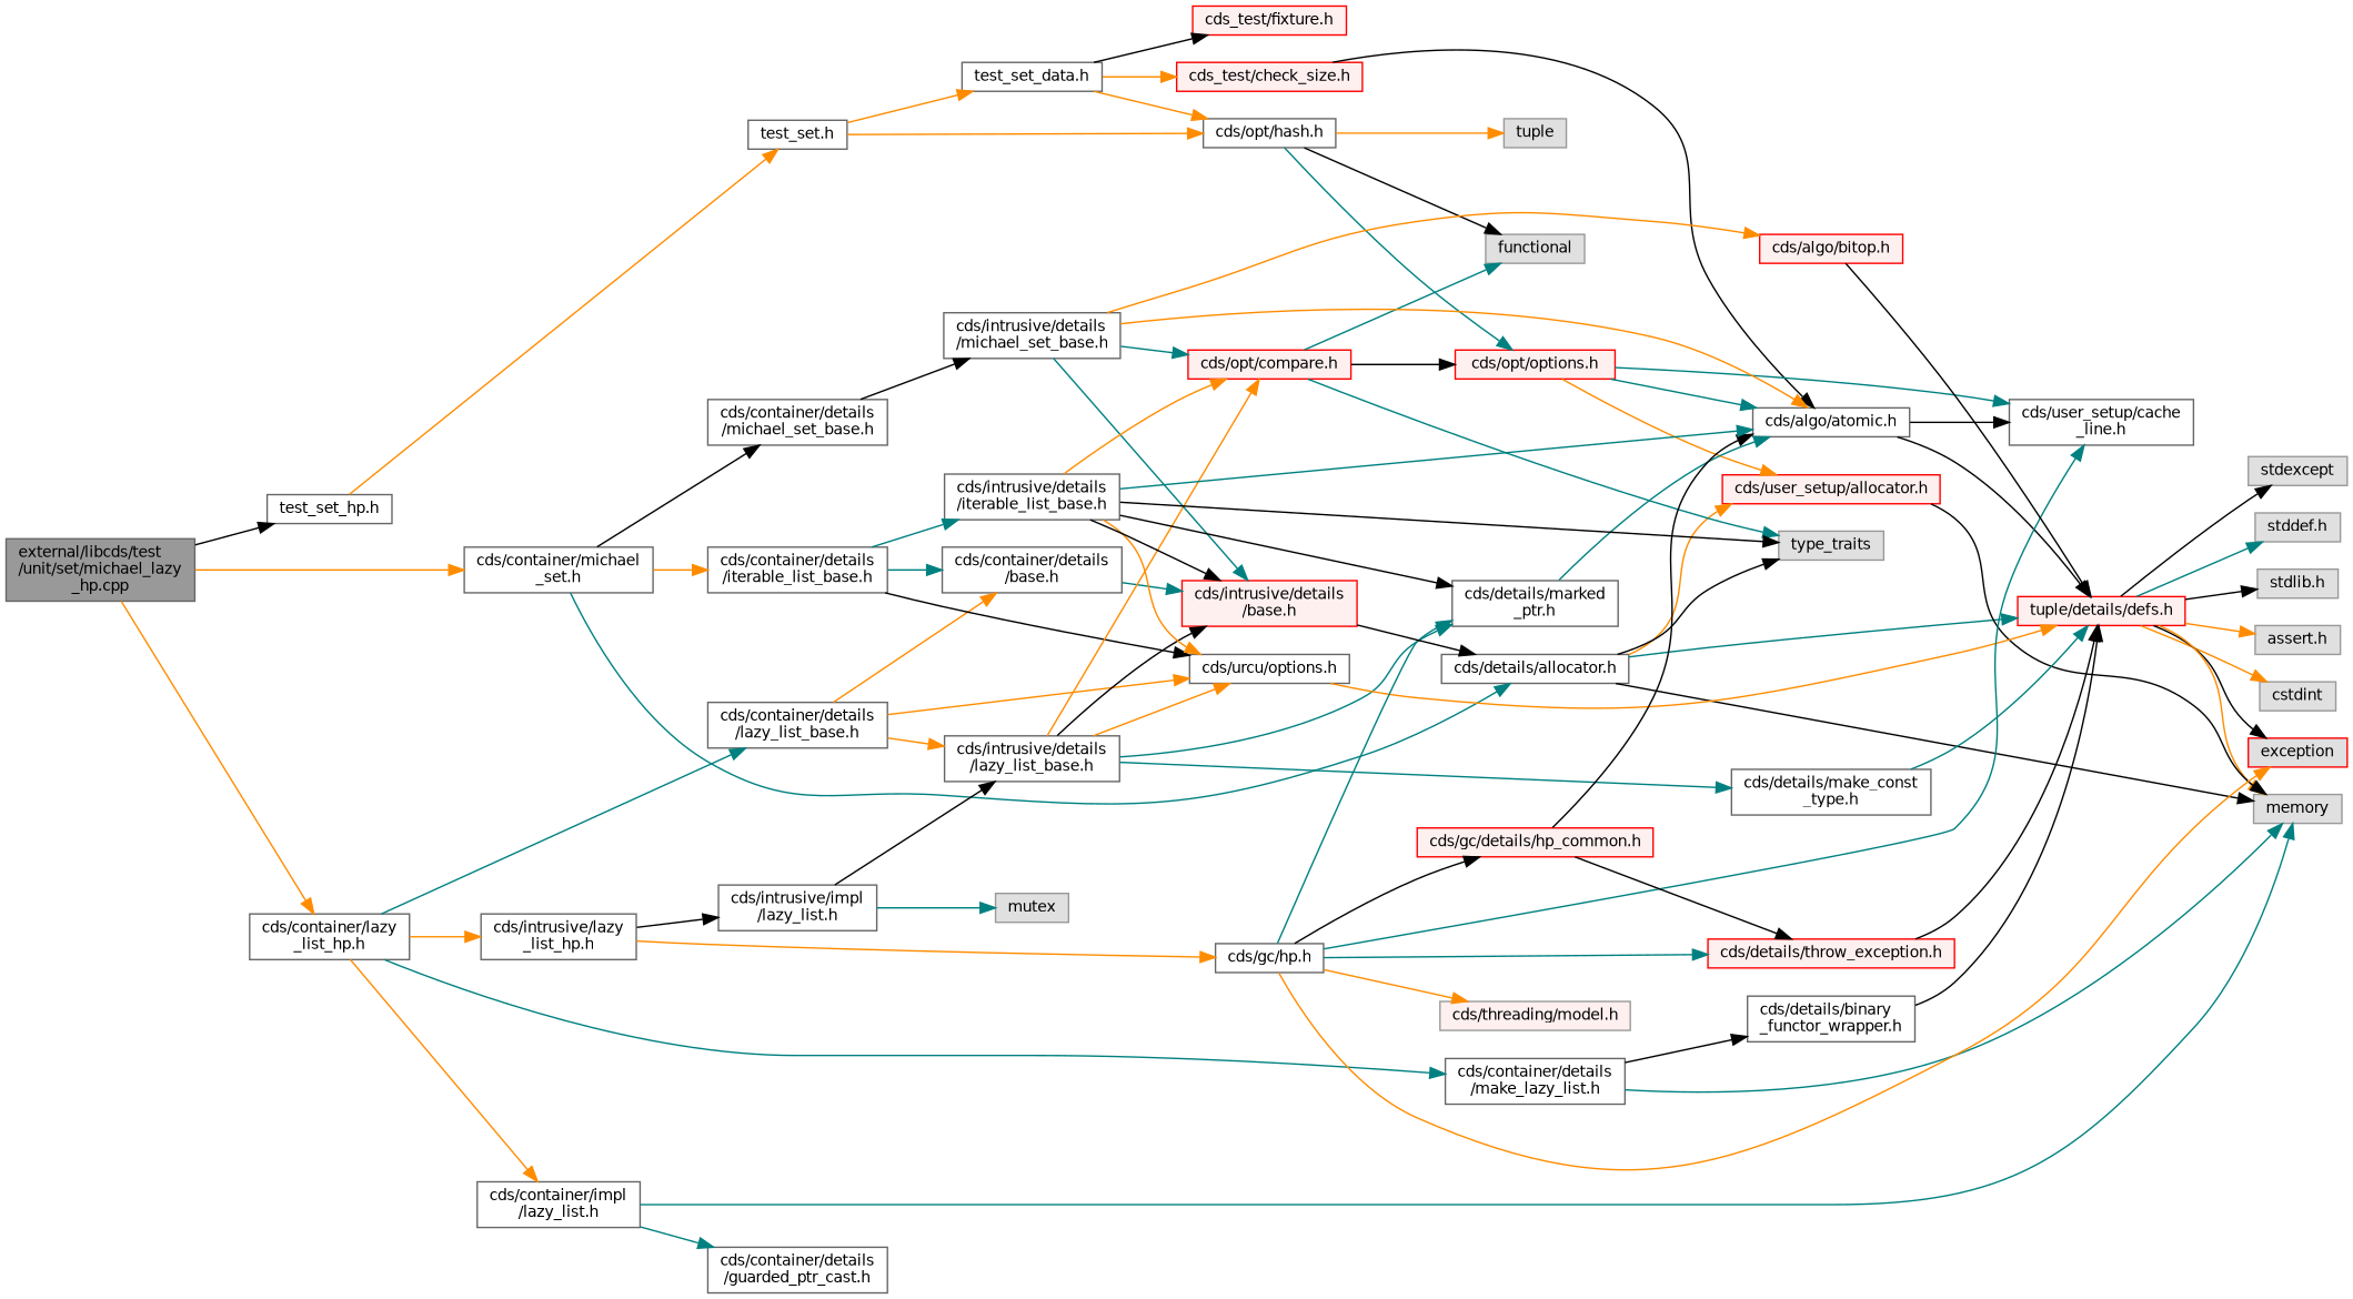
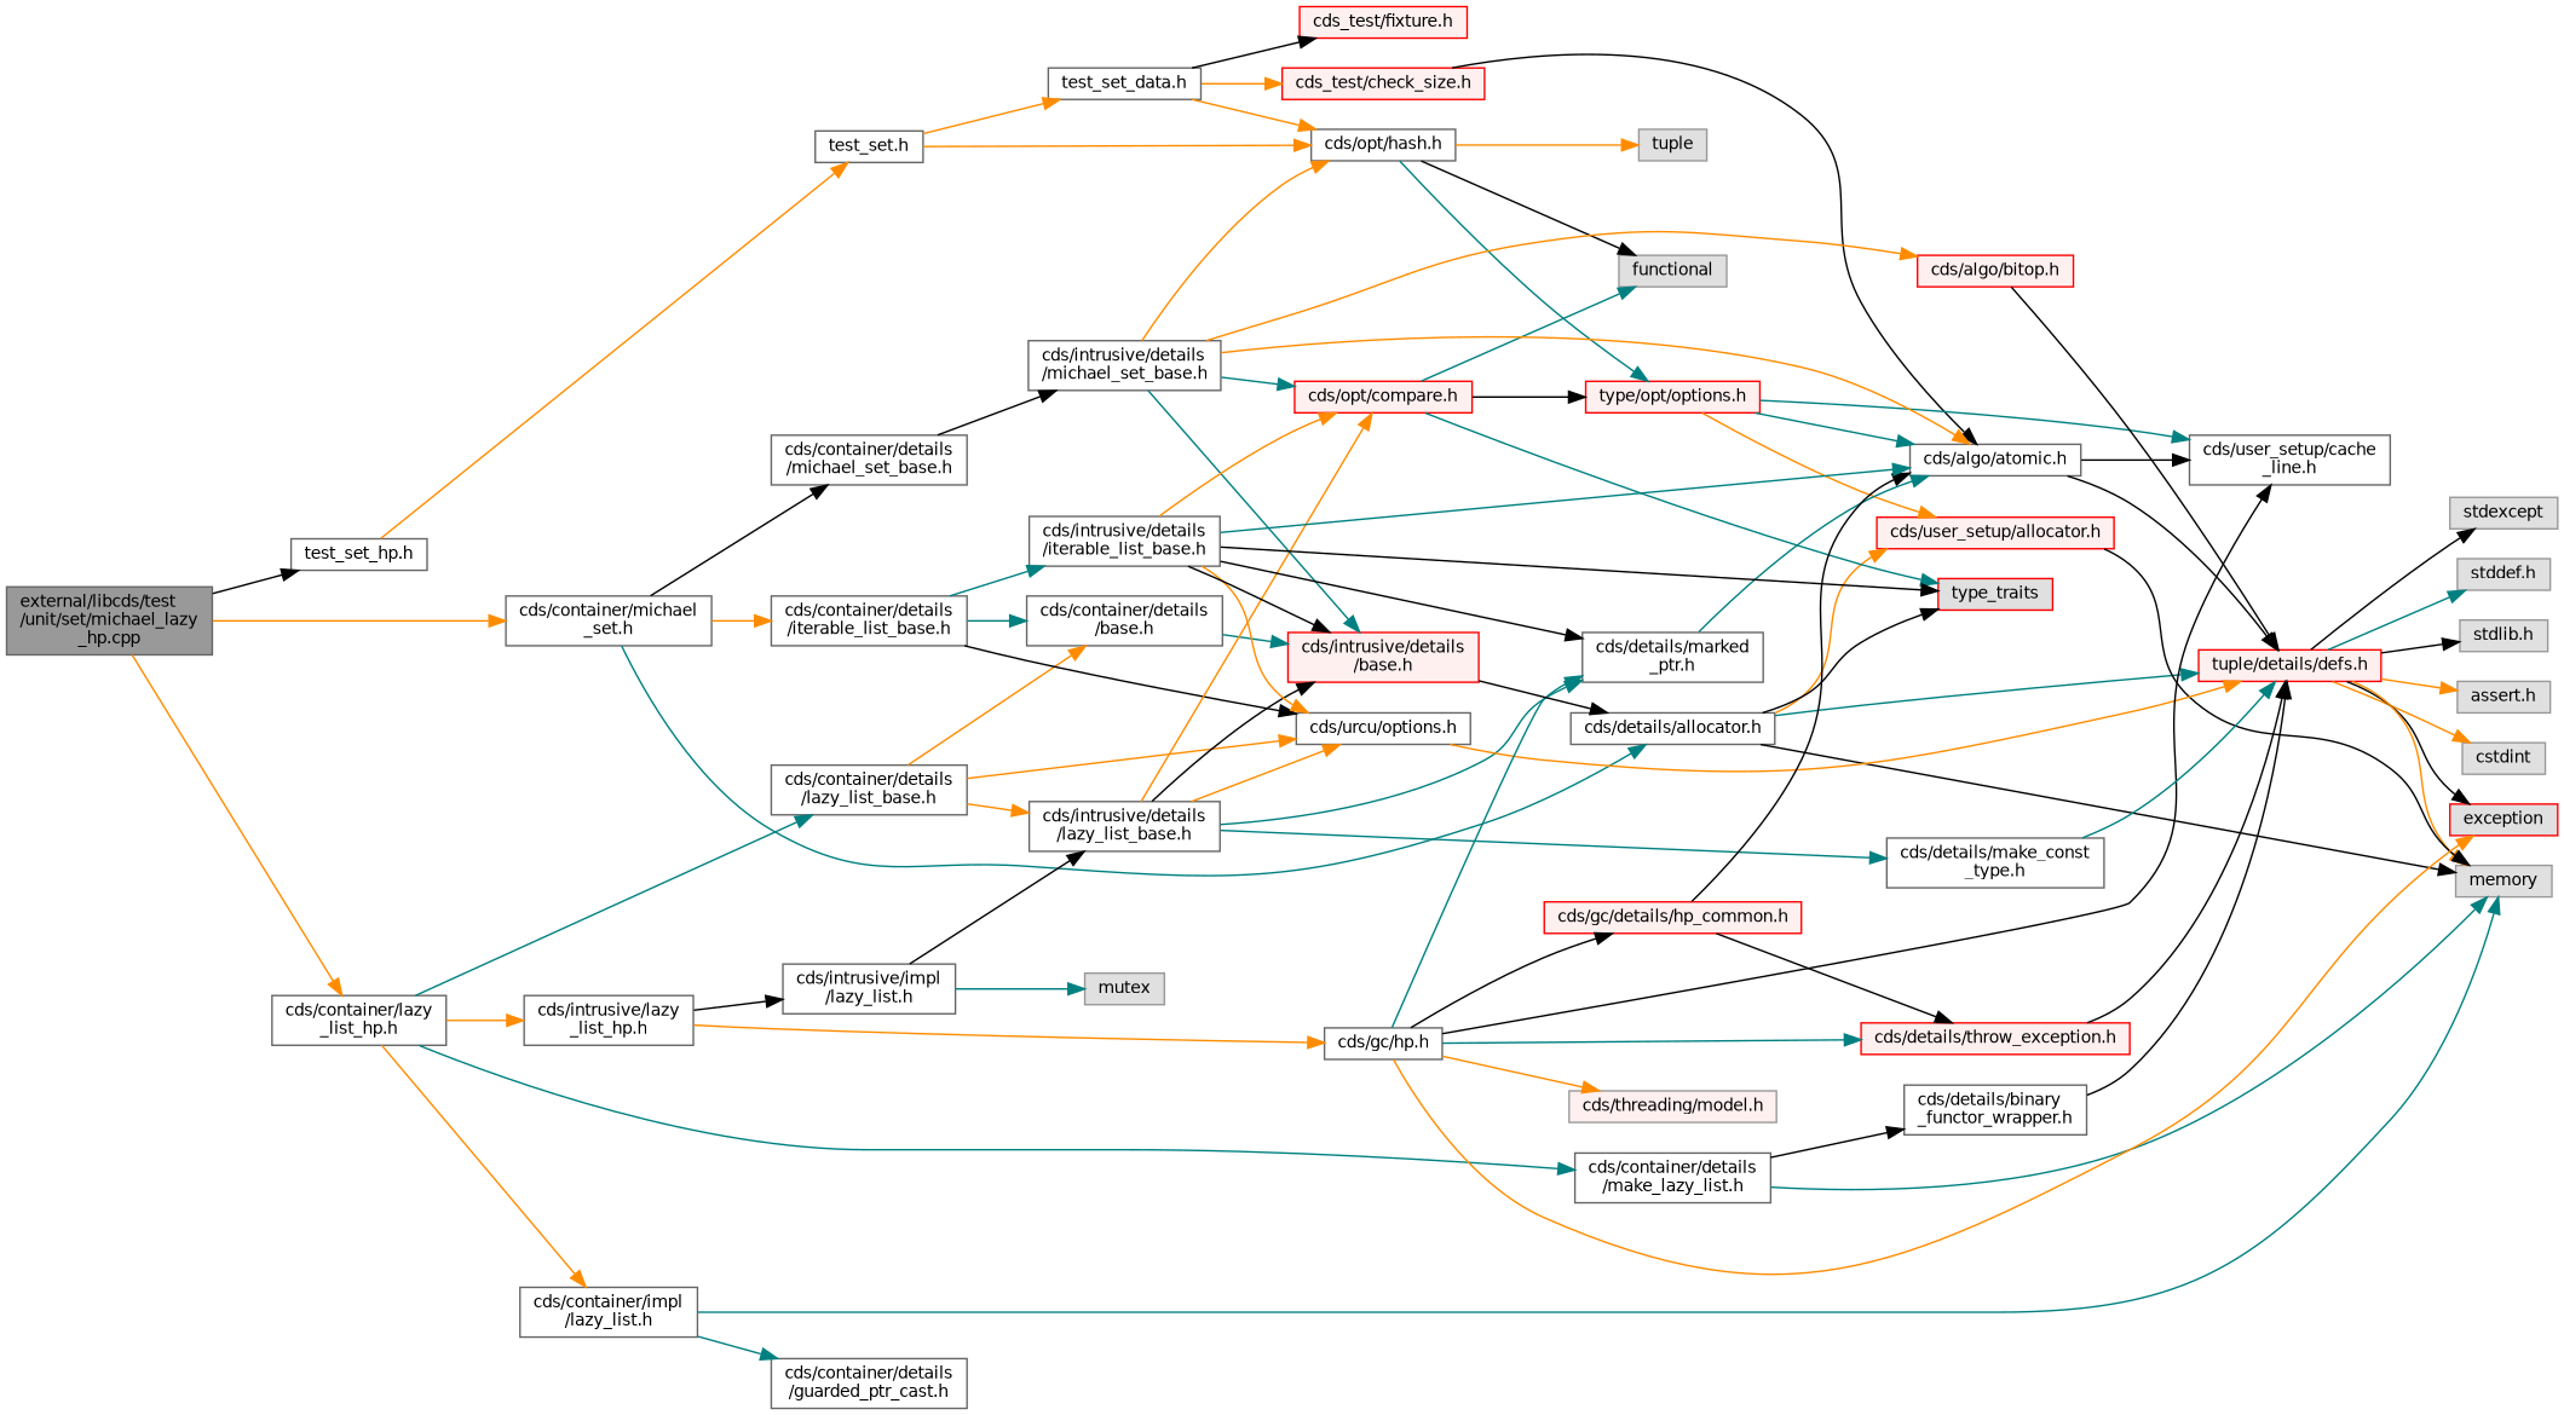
  digraph {
    rankdir=LR
    node [color=grey40 fillcolor=white fontname=Helvetica fontsize=10 shape=box style=filled]
    edge [color=black fontname=Helvetica fontsize=10 labelfontname=Helvetica labelfontsize=10 style=solid]
    n1 [color=gray40 fillcolor=grey60 fontcolor=black height=0.2 label="external/libcds/test\l/unit/set/michael_lazy\l_hp.cpp" width=0.4]
    n2 [height=0.2 label="test_set_hp.h" width=0.4]
    n3 [height=0.2 label="cds/container/lazy\l_list_hp.h" width=0.4]
    n4 [height=0.2 label="cds/container/michael\l_set.h" width=0.4]
    n5 [height=0.2 label="test_set.h" width=0.4]
    n6 [height=0.2 label="cds/container/details\l/lazy_list_base.h" width=0.4]
    n7 [height=0.2 label="cds/intrusive/lazy\l_list_hp.h" width=0.4]
    n8 [height=0.2 label="cds/container/details\l/make_lazy_list.h" width=0.4]
    n9 [height=0.2 label="cds/container/impl\l/lazy_list.h" width=0.4]
    n10 [height=0.2 label="cds/details/allocator.h" width=0.4]
    n11 [height=0.2 label="cds/container/details\l/michael_set_base.h" width=0.4]
    n12 [height=0.2 label="cds/container/details\l/iterable_list_base.h" width=0.4]
    n13 [height=0.2 label="test_set_data.h" width=0.4]
    n14 [height=0.2 label="cds/opt/hash.h" width=0.4]
    n15 [color=red fillcolor="#FFF0F0" height=0.2 label="cds_test/check_size.h" width=0.4]
    n16 [color=red fillcolor="#FFF0F0" height=0.2 label="cds_test/fixture.h" width=0.4]
    n17 [color=grey60 fillcolor="#E0E0E0" height=0.2 label=tuple width=0.4]
    n18 [color=grey60 fillcolor="#E0E0E0" height=0.2 label=functional width=0.4]
-   n19 [color=red fillcolor="#FFF0F0" height=0.2 label="cds/opt/options.h" width=0.4]
+   n19 [color=red fillcolor="#FFF0F0" height=0.2 label="type/opt/options.h" width=0.4]
    n20 [height=0.2 label="cds/algo/atomic.h" width=0.4]
    n21 [color=red fillcolor="#FFF0F0" height=0.2 label="tuple/details/defs.h" width=0.4]
    n22 [height=0.2 label="cds/user_setup/cache\l_line.h" width=0.4]
    n23 [color=grey60 fillcolor="#E0E0E0" height=0.2 label="stddef.h" width=0.4]
    n24 [color=grey60 fillcolor="#E0E0E0" height=0.2 label="stdlib.h" width=0.4]
    n25 [color=grey60 fillcolor="#E0E0E0" height=0.2 label="assert.h" width=0.4]
    n26 [color=grey60 fillcolor="#E0E0E0" height=0.2 label=cstdint width=0.4]
    n27 [color=red fillcolor="#E0E0E0" height=0.2 label=exception width=0.4]
    n28 [color=grey60 fillcolor="#E0E0E0" height=0.2 label=stdexcept width=0.4]
    n29 [color=grey60 fillcolor="#E0E0E0" height=0.2 label=memory width=0.4]
    n30 [color=red fillcolor="#FFF0F0" height=0.2 label="cds/user_setup/allocator.h" width=0.4]
    n31 [height=0.2 label="cds/container/details\l/base.h" width=0.4]
    n32 [height=0.2 label="cds/intrusive/details\l/lazy_list_base.h" width=0.4]
    n33 [height=0.2 label="cds/urcu/options.h" width=0.4]
    n34 [height=0.2 label="cds/intrusive/impl\l/lazy_list.h" width=0.4]
    n35 [height=0.2 label="cds/gc/hp.h" width=0.4]
    n36 [height=0.2 label="cds/details/binary\l_functor_wrapper.h" width=0.4]
    n37 [height=0.2 label="cds/container/details\l/guarded_ptr_cast.h" width=0.4]
    n38 [color=red fillcolor="#FFF0F0" height=0.2 label="cds/intrusive/details\l/base.h" width=0.4]
    n39 [color=red fillcolor="#FFF0F0" height=0.2 label="cds/opt/compare.h" width=0.4]
    n40 [height=0.2 label="cds/details/marked\l_ptr.h" width=0.4]
    n41 [height=0.2 label="cds/details/make_const\l_type.h" width=0.4]
-   n42 [color=grey60 fillcolor="#E0E0E0" height=0.2 label=type_traits width=0.4]
+   n42 [color=red fillcolor="#E0E0E0" height=0.2 label=type_traits width=0.4]
    n43 [color=grey60 fillcolor="#E0E0E0" height=0.2 label=mutex width=0.4]
    n44 [color=red fillcolor="#FFF0F0" height=0.2 label="cds/gc/details/hp_common.h" width=0.4]
    n45 [color=red fillcolor="#FFF0F0" height=0.2 label="cds/details/throw_exception.h" width=0.4]
    n46 [color=grey60 fillcolor="#FFF0F0" height=0.2 label="cds/threading/model.h" width=0.4]
    n47 [height=0.2 label="cds/intrusive/details\l/michael_set_base.h" width=0.4]
    n48 [height=0.2 label="cds/intrusive/details\l/iterable_list_base.h" width=0.4]
    n49 [color=red fillcolor="#FFF0F0" height=0.2 label="cds/algo/bitop.h" width=0.4]
    n1 -> n2
    n1 -> n3 [color=darkorange]
    n1 -> n4 [color=darkorange]
    n2 -> n5 [color=darkorange]
    n3 -> n6 [color=teal]
    n3 -> n7 [color=darkorange]
    n3 -> n8 [color=teal]
    n3 -> n9 [color=darkorange]
    n4 -> n10 [color=teal]
    n4 -> n11
    n4 -> n12 [color=darkorange]
    n5 -> n13 [color=darkorange]
    n5 -> n14 [color=darkorange]
    n6 -> n31 [color=darkorange]
    n6 -> n32 [color=darkorange]
    n6 -> n33 [color=darkorange]
    n7 -> n34
    n7 -> n35 [color=darkorange]
    n8 -> n29 [color=teal]
    n8 -> n36
    n9 -> n29 [color=teal]
    n9 -> n37 [color=teal]
    n10 -> n21 [color=teal]
    n10 -> n29
    n10 -> n30 [color=darkorange]
    n10 -> n42
    n11 -> n47
    n12 -> n31 [color=teal]
    n12 -> n33
    n12 -> n48 [color=teal]
    n13 -> n14 [color=darkorange]
    n13 -> n15 [color=darkorange]
    n13 -> n16
    n14 -> n17 [color=darkorange]
    n14 -> n18
    n14 -> n19 [color=teal]
    n15 -> n20
    n19 -> n20 [color=teal]
    n19 -> n22 [color=teal]
    n19 -> n30 [color=darkorange]
    n20 -> n21
    n20 -> n22
    n21 -> n23 [color=teal]
    n21 -> n24
    n21 -> n25 [color=darkorange]
    n21 -> n26 [color=darkorange]
    n21 -> n27
    n21 -> n28
    n21 -> n29 [color=darkorange]
    n30 -> n29
    n31 -> n38 [color=teal]
    n32 -> n33 [color=darkorange]
    n32 -> n38
    n32 -> n39 [color=darkorange]
    n32 -> n40 [color=teal]
    n32 -> n41 [color=teal]
    n33 -> n21 [color=darkorange]
    n34 -> n32
    n34 -> n43 [color=teal]
-   n35 -> n22 [color=teal]
+   n35 -> n22
    n35 -> n27 [color=darkorange]
    n35 -> n40 [color=teal]
    n35 -> n44
    n35 -> n45 [color=teal]
    n35 -> n46 [color=darkorange]
    n36 -> n21
    n38 -> n10
    n39 -> n18 [color=teal]
    n39 -> n19
    n39 -> n42 [color=teal]
    n40 -> n20 [color=teal]
    n41 -> n21 [color=teal]
    n44 -> n20
    n44 -> n45
    n45 -> n21
+   n47 -> n14 [color=darkorange]
    n47 -> n20 [color=darkorange]
    n47 -> n38 [color=teal]
    n47 -> n39 [color=teal]
    n47 -> n49 [color=darkorange]
    n48 -> n20 [color=teal]
    n48 -> n33 [color=darkorange]
    n48 -> n38
    n48 -> n39 [color=darkorange]
    n48 -> n40
    n48 -> n42
    n49 -> n21
  }
